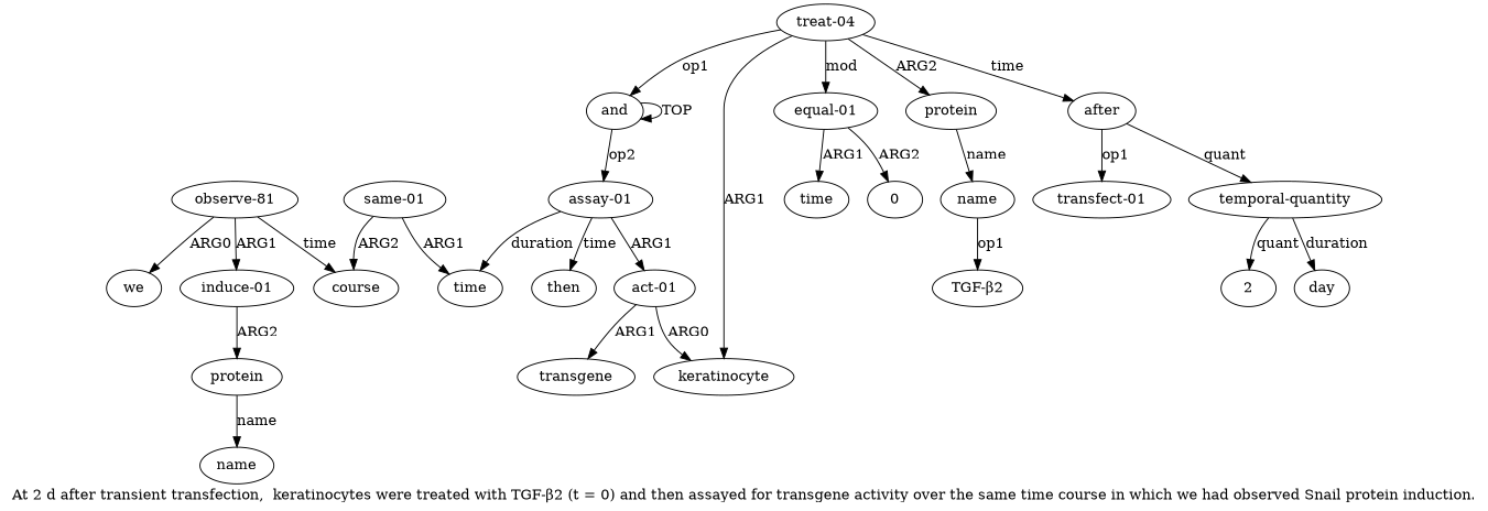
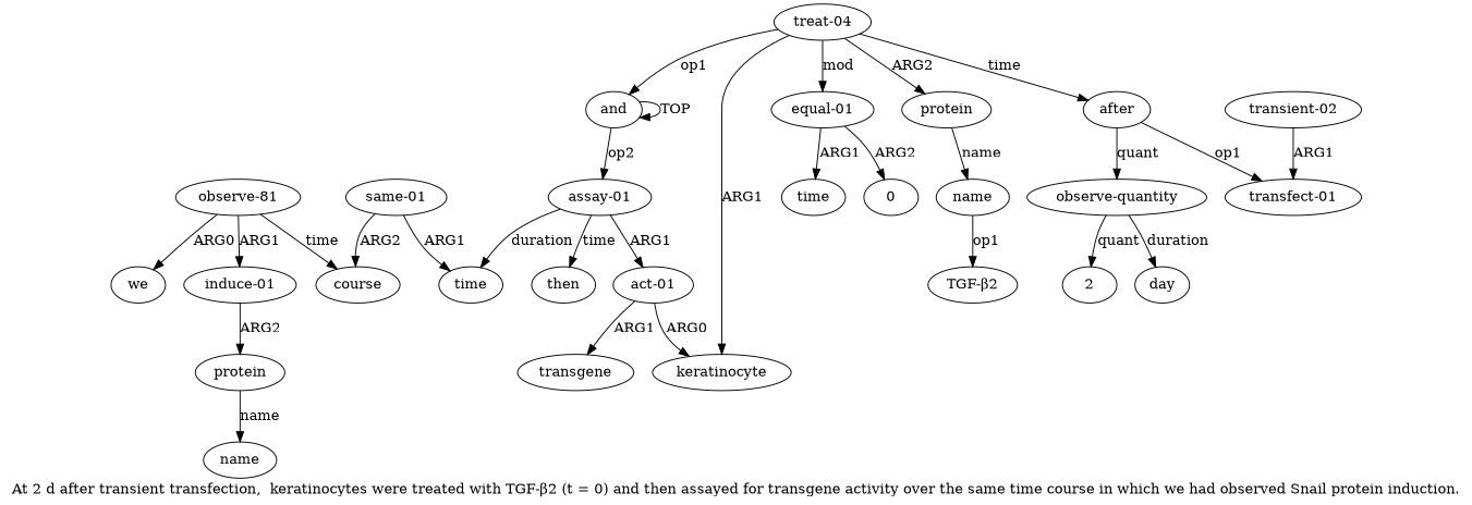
  digraph {
    label="At 2 d after transient transfection,  keratinocytes were treated with TGF-β2 (t = 0) and then assayed for transgene activity over the same time course in which we had observed Snail protein induction."
    node [color=black gold_ind=-1 gold_label=protein test_ind=-1 test_label=protein]
    edge [color=black gold_label=ARG1 test_label=ARG1]
    n1 [gold_ind=20 gold_label=we label=we test_ind=20 test_label=we]
    n2 [gold_ind=21 gold_label="induce-01" label="induce-01" test_ind=21 test_label="induce-01"]
    n3 [gold_ind=22 label=protein test_ind=22]
    n4 [gold_ind=23 gold_label=name label=name test_ind=23 test_label=name]
    n5 [gold_label=2 label=2 test_label=2]
    n6 [gold_label="TGF-β2" label="TGF-β2" test_label="TGF-β2"]
    n7 [gold_ind=15 gold_label=then label=then test_ind=15 test_label=then]
    n8 [gold_ind=14 gold_label=transgene label=transgene test_ind=14 test_label=transgene]
    n9 [gold_ind=17 gold_label="same-01" label="same-01" test_ind=17 test_label="same-01"]
    n10 [gold_ind=16 gold_label=time label=time test_ind=16 test_label=time]
    n11 [gold_ind=18 gold_label=course label=course test_ind=18 test_label=course]
    n12 [gold_ind=11 gold_label=time label=time test_ind=11 test_label=time]
    n13 [gold_ind=10 gold_label="equal-01" label="equal-01" test_ind=10 test_label="equal-01"]
    n14 [gold_label=0 label=0 test_label=0]
    n15 [gold_ind=13 gold_label="act-01" label="act-01" test_ind=13 test_label="act-01"]
    n16 [gold_ind=2 gold_label=keratinocyte label=keratinocyte test_ind=2 test_label=keratinocyte]
    n17 [gold_ind=12 gold_label="assay-01" label="assay-01" test_ind=12 test_label="assay-01"]
    n18 [gold_ind=19 gold_label="observe-01" label="observe-81" test_ind=19 test_label="observe-01"]
    n19 [gold_ind=1 gold_label="treat-04" label="treat-04" test_ind=1 test_label="treat-04"]
    n20 [gold_ind=3 label=protein test_ind=3]
    n21 [gold_ind=5 gold_label=after label=after test_ind=5 test_label=after]
    n22 [gold_ind=0 gold_label=and label=and test_ind=0 test_label=and]
    n23 [gold_ind=4 gold_label=name label=name test_ind=4 test_label=name]
    n24 [gold_ind=6 gold_label="transfect-01" label="transfect-01" test_ind=6 test_label="transfect-01"]
-   n25 [gold_ind=8 gold_label="temporal-quantity" label="temporal-quantity" test_ind=8 test_label="temporal-quantity"]
+   n25 [gold_ind=8 gold_label="temporal-quantity" label="observe-quantity" test_ind=8 test_label="temporal-quantity"]
    n26 [gold_ind=9 gold_label=day label=day test_ind=9 test_label=day]
+   n27 [gold_ind=7 gold_label="transient-02" label="transient-02" test_ind=7 test_label="transient-02"]
    n2 -> n3 [gold_label=ARG2 label=ARG2 test_label=ARG2]
    n3 -> n4 [gold_label=name label=name test_label=name]
    n9 -> n10 [label=ARG1]
    n9 -> n11 [gold_label=ARG2 label=ARG2 test_label=ARG2]
    n13 -> n12 [label=ARG1]
    n13 -> n14 [gold_label=ARG2 label=ARG2 test_label=ARG2]
    n15 -> n8 [label=ARG1]
    n15 -> n16 [gold_label=ARG0 label=ARG0 test_label=ARG0]
    n17 -> n7 [gold_label=time label=time test_label=time]
    n17 -> n10 [gold_label=duration label=duration test_label=duration]
    n17 -> n15 [label=ARG1]
    n18 -> n1 [gold_label=ARG0 label=ARG0 test_label=ARG0]
    n18 -> n2 [label=ARG1]
    n18 -> n11 [gold_label=time label=time test_label=time]
    n19 -> n13 [gold_label=mod label=mod test_label=mod]
    n19 -> n16 [label=ARG1]
    n19 -> n20 [gold_label=ARG2 label=ARG2 test_label=ARG2]
    n19 -> n21 [gold_label=time label=time test_label=time]
    n19 -> n22 [gold_label=op1 label=op1 test_label=op1]
    n20 -> n23 [gold_label=name label=name test_label=name]
    n21 -> n24 [gold_label=op1 label=op1 test_label=op1]
    n21 -> n25 [gold_label=quant label=quant test_label=quant]
    n22 -> n17 [gold_label=op2 label=op2 test_label=op2]
    n22 -> n22 [gold_label=TOP label=TOP test_label=TOP]
    n23 -> n6 [gold_label=op1 label=op1 test_label=op1]
    n25 -> n5 [gold_label=quant label=quant test_label=quant]
    n25 -> n26 [gold_label=unit label=duration test_label=unit]
+   n27 -> n24 [label=ARG1]
  }
